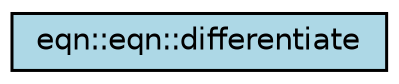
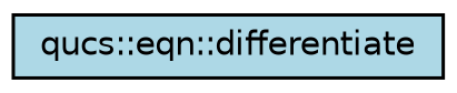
  digraph {
    rankdir=LR
-   n1 [color=black fillcolor=lightblue fontname=Helvetica fontsize=10 height=0.2 label="eqn::eqn::differentiate" shape=record style=filled width=0.4]
+   n1 [color=black fillcolor=lightblue fontname=Helvetica fontsize=10 height=0.2 label="qucs::eqn::differentiate" shape=record style=filled width=0.4]
  }
